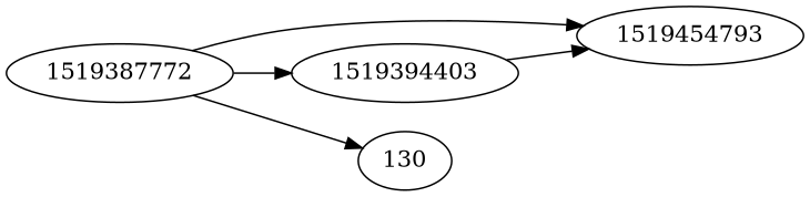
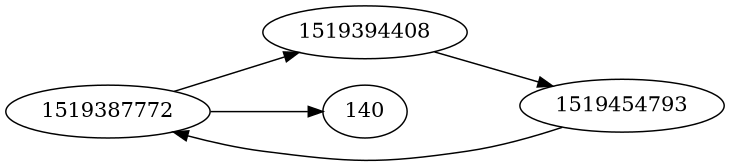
  strict digraph {
    rankdir=LR
    n1 [label=1519387772]
    1519454793
-   1519394403
-   140 [label=130]
+   1519394403 [label=1519394408]
+   140
    n1 -> 1519394403
    n1 -> 140
-   n1 -> 1519454793
+   1519454793 -> n1
    1519394403 -> 1519454793
  }
